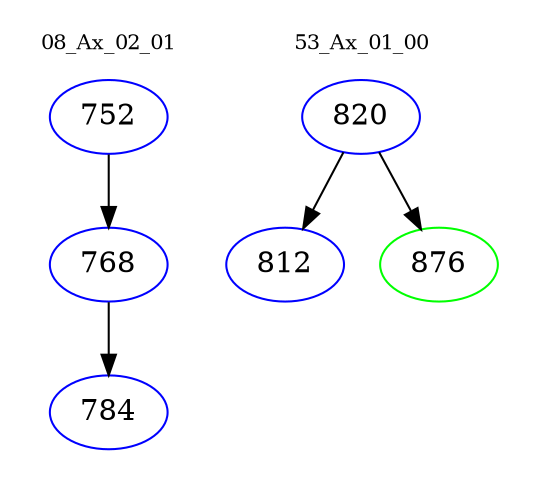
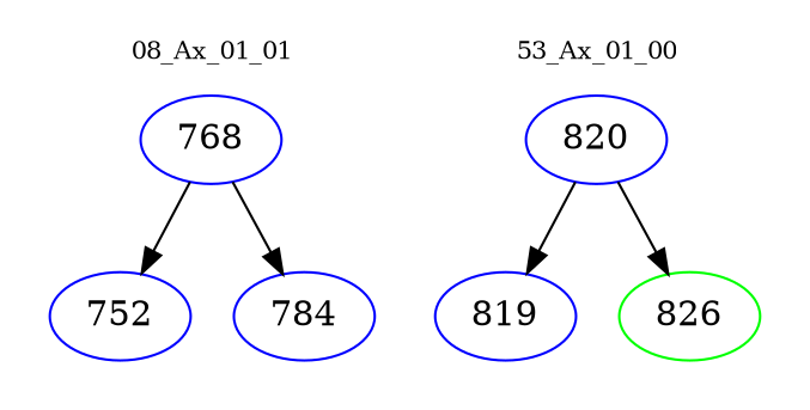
  digraph {
    node [color=blue]
    edge [color=black]
    n1 [label=768]
    n2 [label=752]
    n3 [label=784]
    n4 [label=820]
-   n5 [label=812]
-   n6 [color=green label=876]
+   n5 [label=819]
+   n6 [color=green label=826]
    subgraph cluster_1 {
      color=white
      fontsize=10
-     label="08_Ax_02_01"
+     label="08_Ax_01_01"
      n1
      n2
      n3
    }
    subgraph cluster_2 {
      color=white
      fontsize=10
      label="53_Ax_01_00"
      n4
      n5
      n6
    }
-   n2 -> n1
+   n1 -> n2
    n1 -> n3
    n4 -> n5
    n4 -> n6
  }
